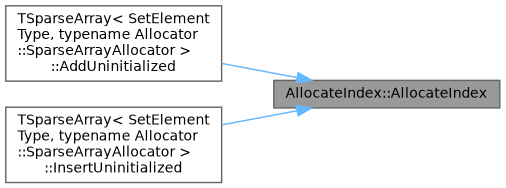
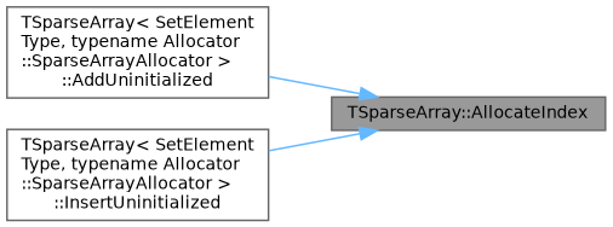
  digraph {
    rankdir=RL
    node [color=grey40 fillcolor=white fontname=Helvetica fontsize=10 shape=box style=filled]
    edge [color=steelblue1 dir=back fontname=Helvetica fontsize=10 labelfontname=Helvetica labelfontsize=10 style=solid]
-   n1 [color=gray40 fillcolor=grey60 fontcolor=black height=0.2 label="AllocateIndex::AllocateIndex" width=0.4]
+   n1 [color=gray40 fillcolor=grey60 fontcolor=black height=0.2 label="TSparseArray::AllocateIndex" width=0.4]
    n2 [height=0.2 label="TSparseArray\< SetElement\lType, typename Allocator\l::SparseArrayAllocator \>\l::AddUninitialized" width=0.4]
    n3 [height=0.2 label="TSparseArray\< SetElement\lType, typename Allocator\l::SparseArrayAllocator \>\l::InsertUninitialized" width=0.4]
    n1 -> n2
    n1 -> n3
  }
